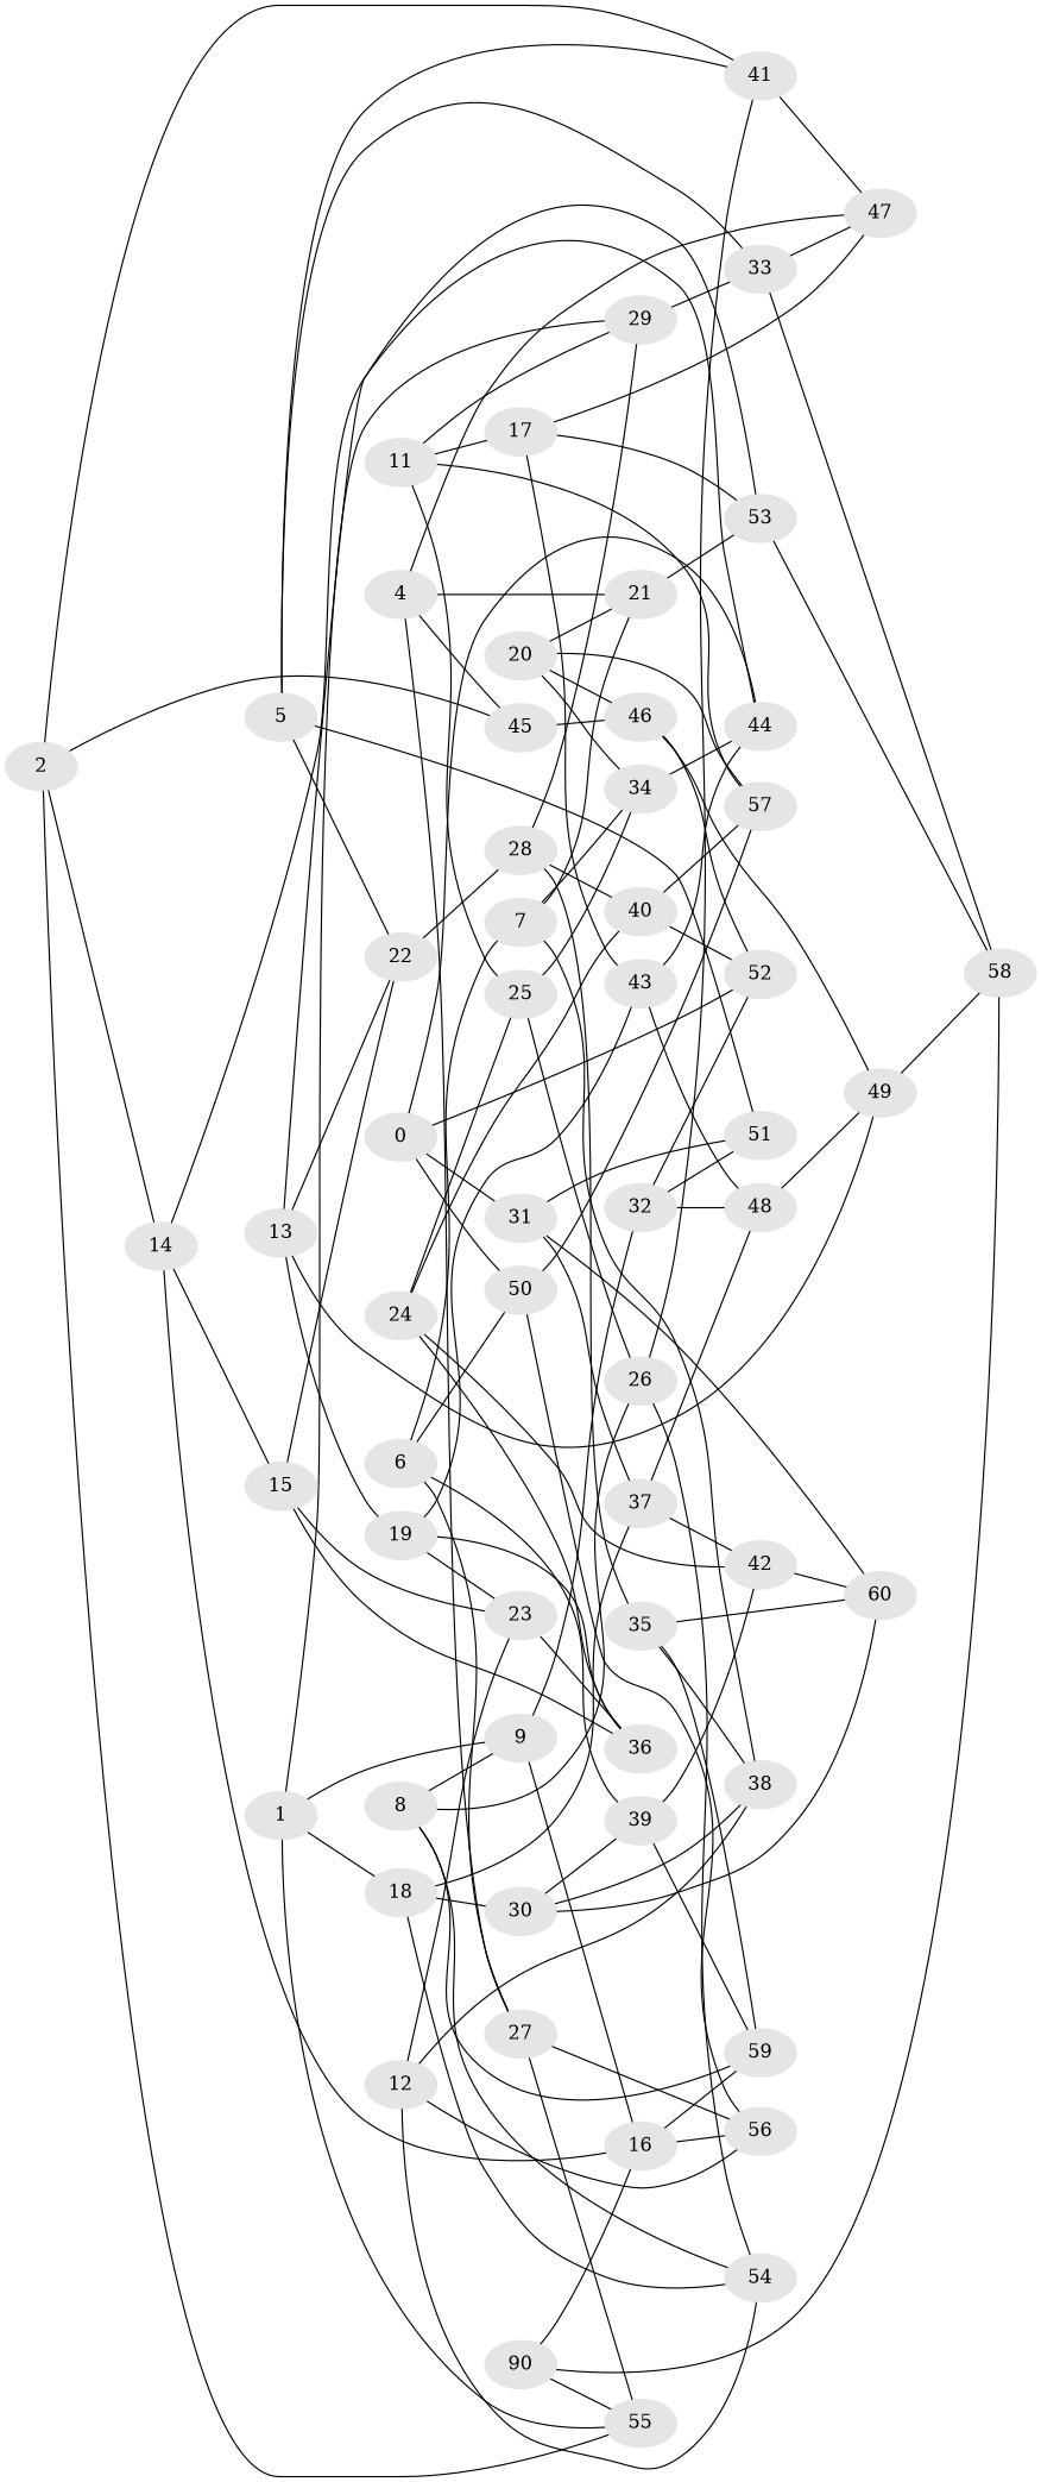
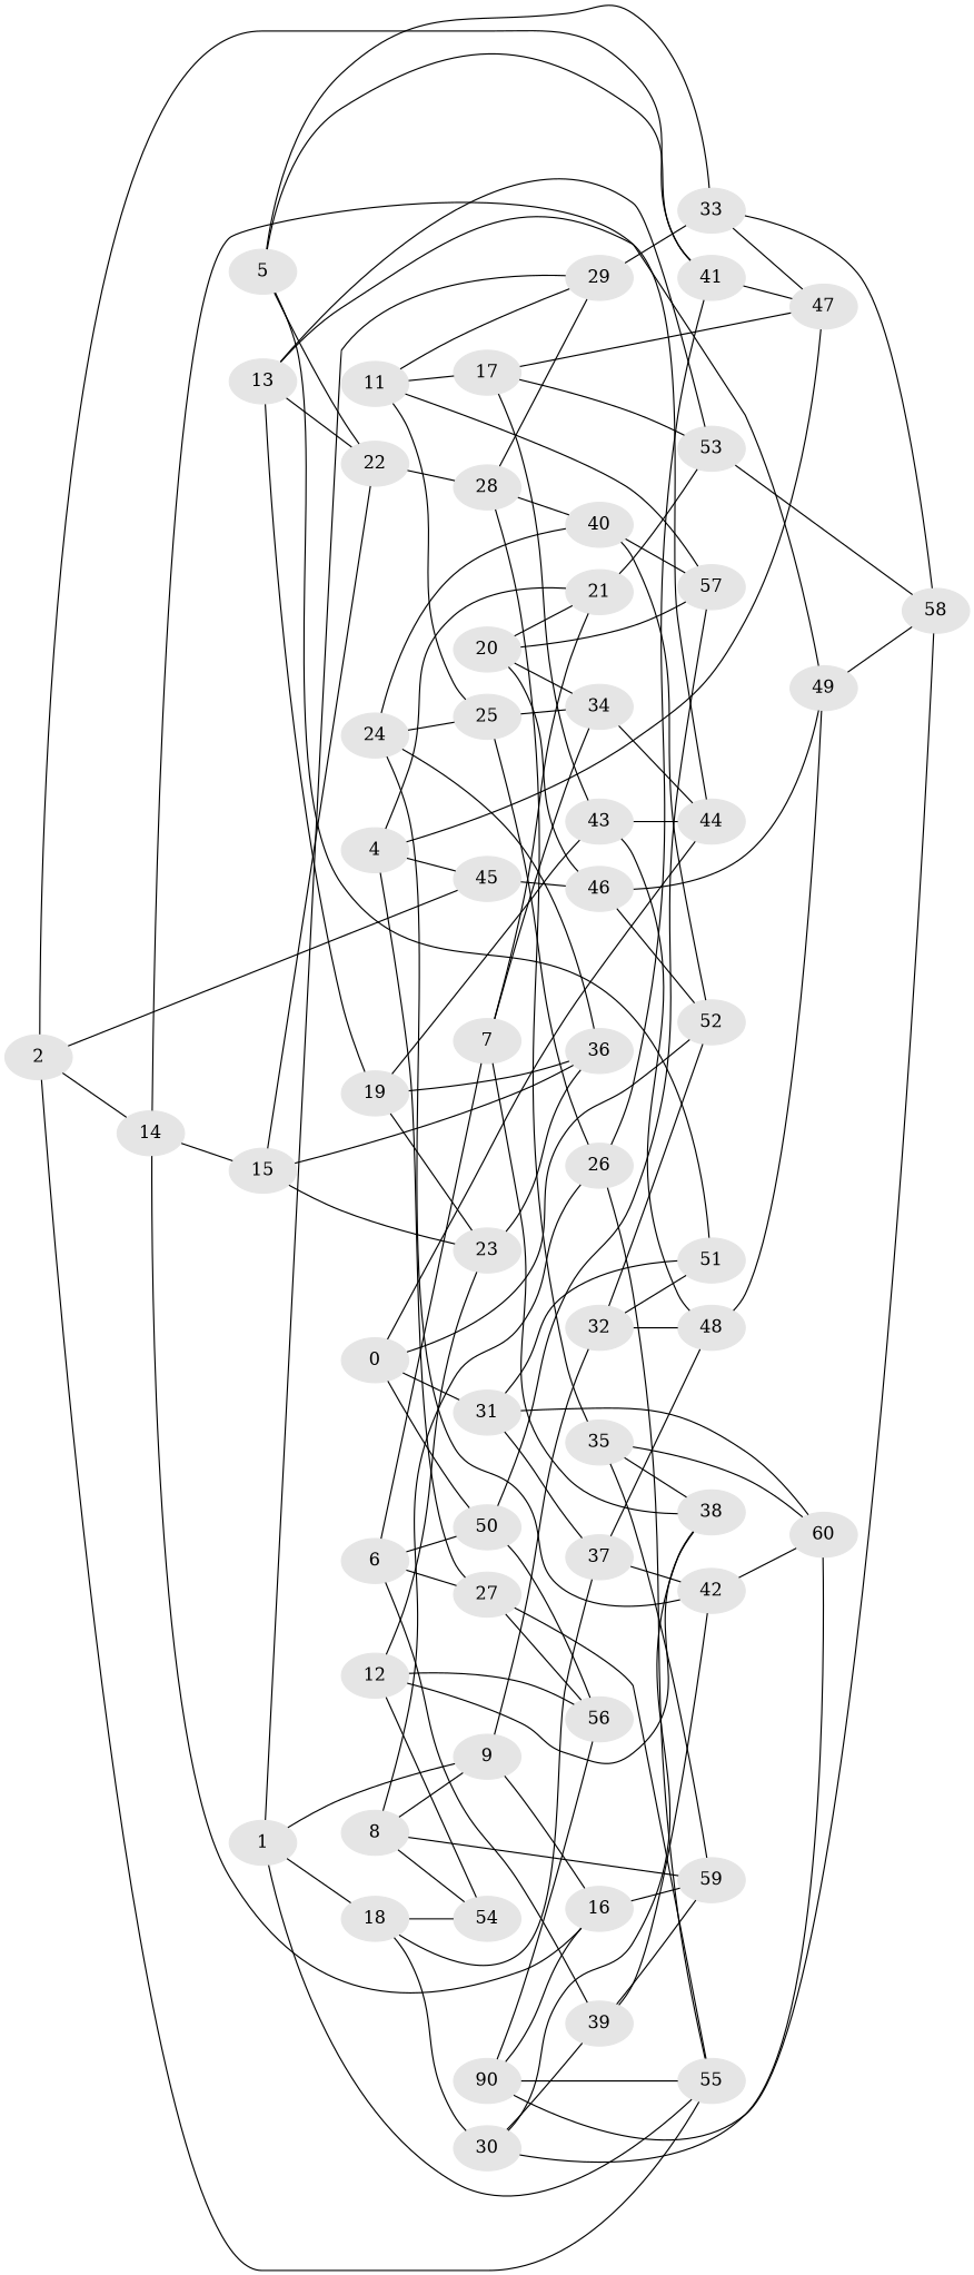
  graph {
    rankdir=LR
    node [color=gray90 style=filled]
    1
    9
    18
    29
    55
    16
    32
    54
    30
    37
    33
    2
    14
    41
    45
    44
    15
    47
    46
    n20 [label=0]
    31
    50
    52
    51
    60
    56
    57
    4
    21
    27
    53
    5
    22
    28
    58
    6
    7
    39
    34
    38
    59
    42
    8
    26
    48
    n46 [label=90]
    11
    17
    25
    43
    12
    23
    36
    13
    19
    49
    20
    40
    35
    24
    1 -- 9
    1 -- 18
    1 -- 29
    1 -- 55
    9 -- 16
    9 -- 32
    18 -- 54
    18 -- 30
    18 -- 37
    29 -- 33
    16 -- 59
    32 -- 52
    32 -- 51
    32 -- 48
    30 -- 60
    30 -- 39
    30 -- 38
    37 -- 42
    37 -- 48
    33 -- 47
    33 -- 58
    2 -- 55
    2 -- 14
    2 -- 41
    2 -- 45
    14 -- 16
    14 -- 44
    14 -- 15
    41 -- 47
    45 -- 46
    15 -- 22
    15 -- 23
    15 -- 36
    46 -- 52
    46 -- 49
    n20 -- 44
    n20 -- 31
    n20 -- 50
    n20 -- 52
    31 -- 37
    31 -- 51
    31 -- 60
    50 -- 56
    50 -- 57
    4 -- 45
    4 -- 47
    4 -- 21
    4 -- 27
    21 -- 53
    27 -- 55
    27 -- 56
    53 -- 58
    5 -- 33
    5 -- 41
    5 -- 51
    5 -- 22
    22 -- 28
    28 -- 29
    28 -- 40
    28 -- 35
    6 -- 50
    6 -- 27
    6 -- 7
    6 -- 39
    7 -- 21
    7 -- 34
    7 -- 38
    39 -- 59
    39 -- 42
    34 -- 44
    42 -- 60
    8 -- 9
    8 -- 54
    8 -- 59
    8 -- 26
-   26 -- 54
+   26 -- 55
    26 -- 41
    48 -- 49
    n46 -- 55
    n46 -- 16
-   16 -- 56
+   n46 -- 56
    n46 -- 58
    11 -- 29
    11 -- 57
    11 -- 17
    11 -- 25
    17 -- 47
    17 -- 53
    17 -- 43
    25 -- 34
    25 -- 26
    43 -- 44
    43 -- 48
    12 -- 54
    12 -- 56
    12 -- 38
    12 -- 23
    23 -- 36
    13 -- 53
    13 -- 22
    13 -- 19
    13 -- 49
    19 -- 43
    19 -- 23
    19 -- 36
    49 -- 58
    20 -- 46
    20 -- 57
    20 -- 21
    20 -- 34
    40 -- 52
    40 -- 57
    35 -- 60
    35 -- 38
    35 -- 59
    24 -- 42
    24 -- 25
    24 -- 36
    24 -- 40
  }
